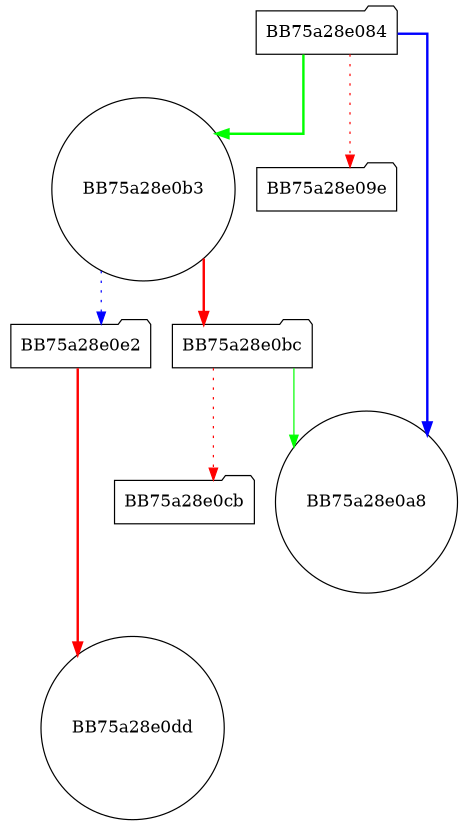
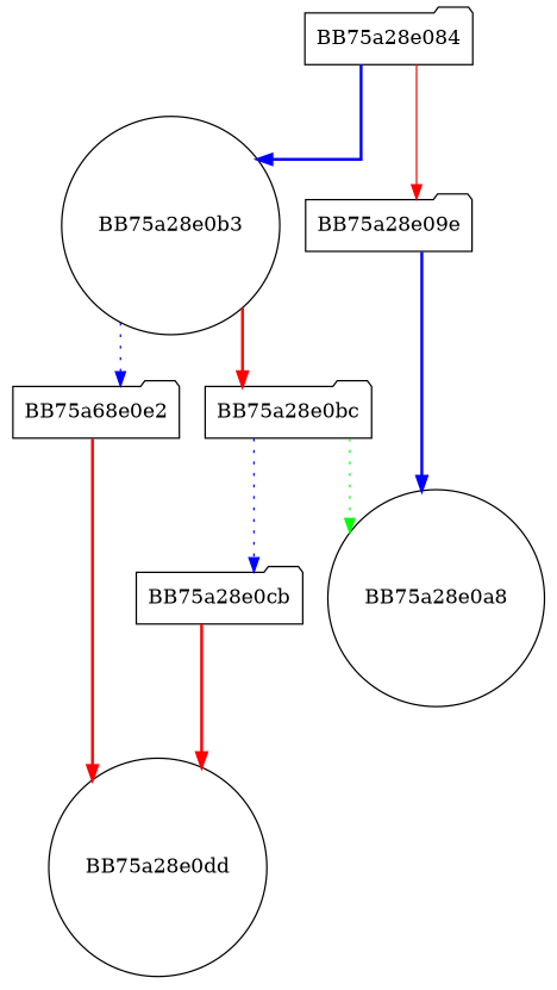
  digraph {
    splines=ortho
    node [shape=folder]
    edge [color=red style=bold]
    BB75a28e0b3 [shape=circle]
    BB75a28e084
    BB75a28e09e
-   BB75a28e0e2
+   BB75a28e0e2 [label=BB75a68e0e2]
    BB75a28e0bc
    BB75a28e0a8 [shape=circle]
    BB75a28e0dd [shape=circle]
    BB75a28e0cb
    BB75a28e0b3 -> BB75a28e0e2 [color=blue style=dotted]
    BB75a28e0b3 -> BB75a28e0bc
-   BB75a28e084 -> BB75a28e0b3 [color=green]
-   BB75a28e084 -> BB75a28e09e [style=dotted]
-   BB75a28e084 -> BB75a28e0a8 [color=blue]
+   BB75a28e084 -> BB75a28e0b3 [color=blue]
+   BB75a28e084 -> BB75a28e09e [style=solid]
+   BB75a28e09e -> BB75a28e0a8 [color=blue]
    BB75a28e0e2 -> BB75a28e0dd
-   BB75a28e0bc -> BB75a28e0a8 [color=green style=solid]
-   BB75a28e0bc -> BB75a28e0cb [style=dotted]
+   BB75a28e0bc -> BB75a28e0a8 [color=green style=dotted]
+   BB75a28e0bc -> BB75a28e0cb [color=blue style=dotted]
+   BB75a28e0cb -> BB75a28e0dd
  }
